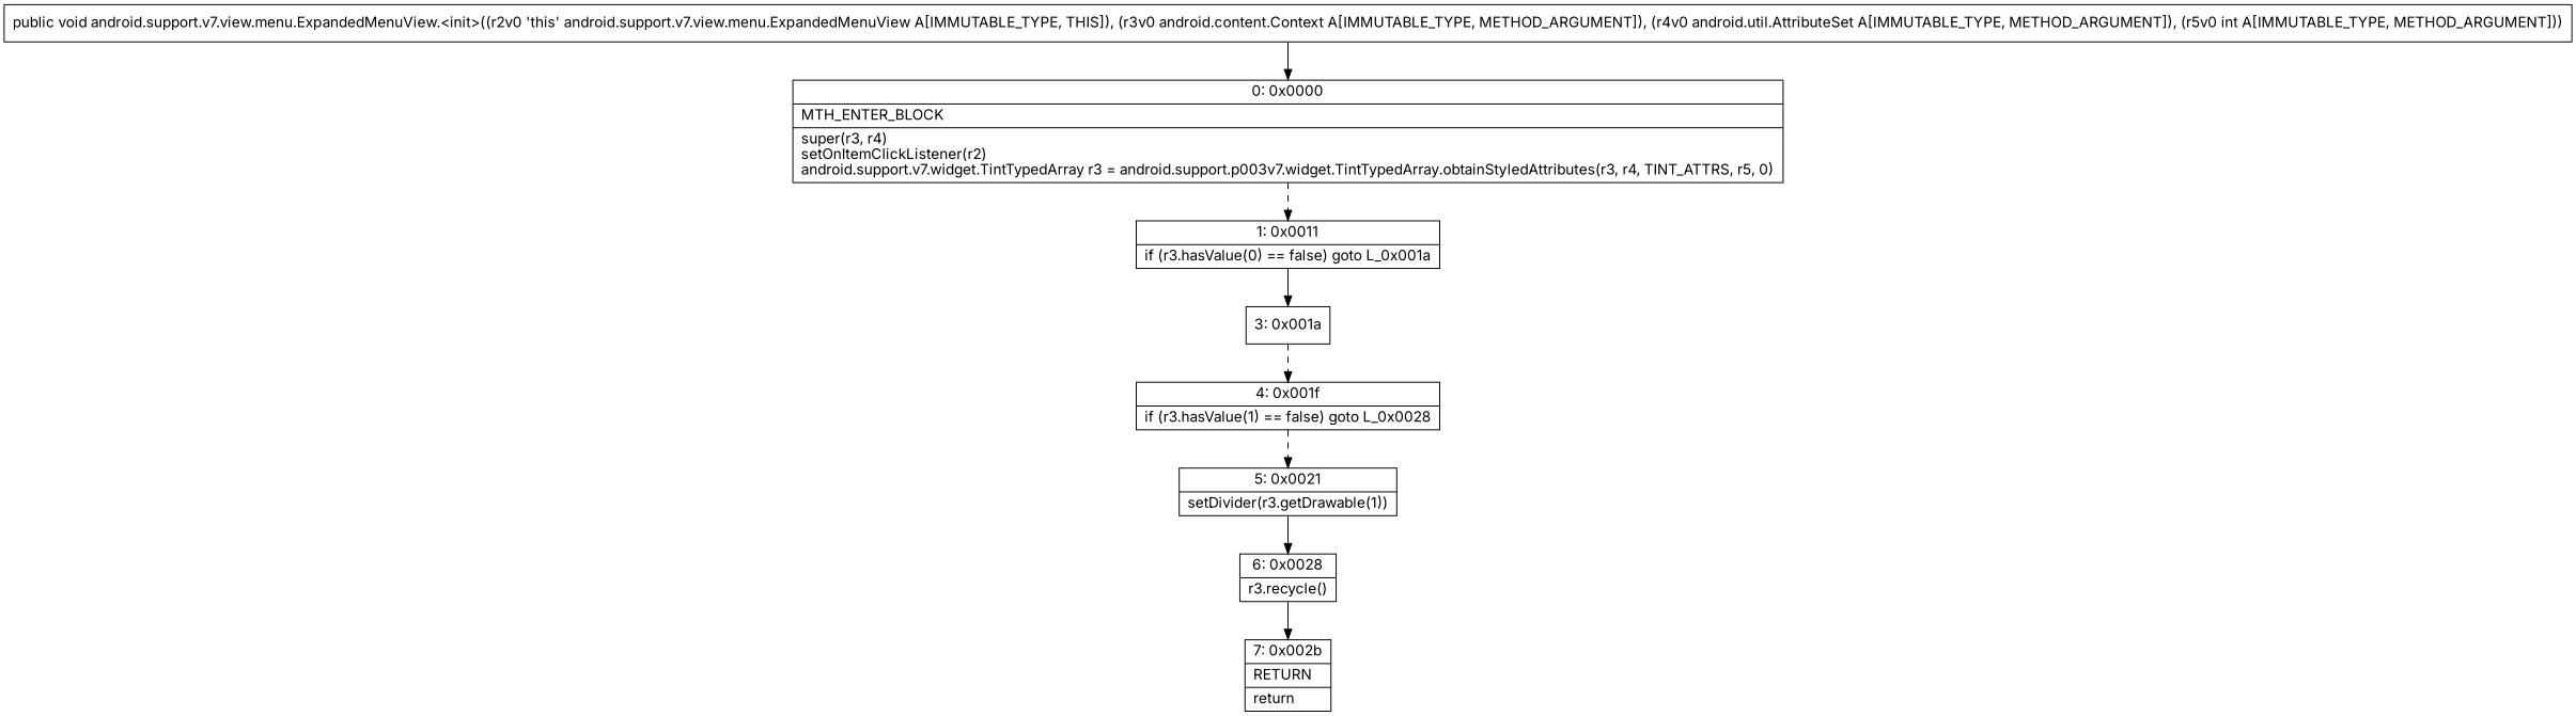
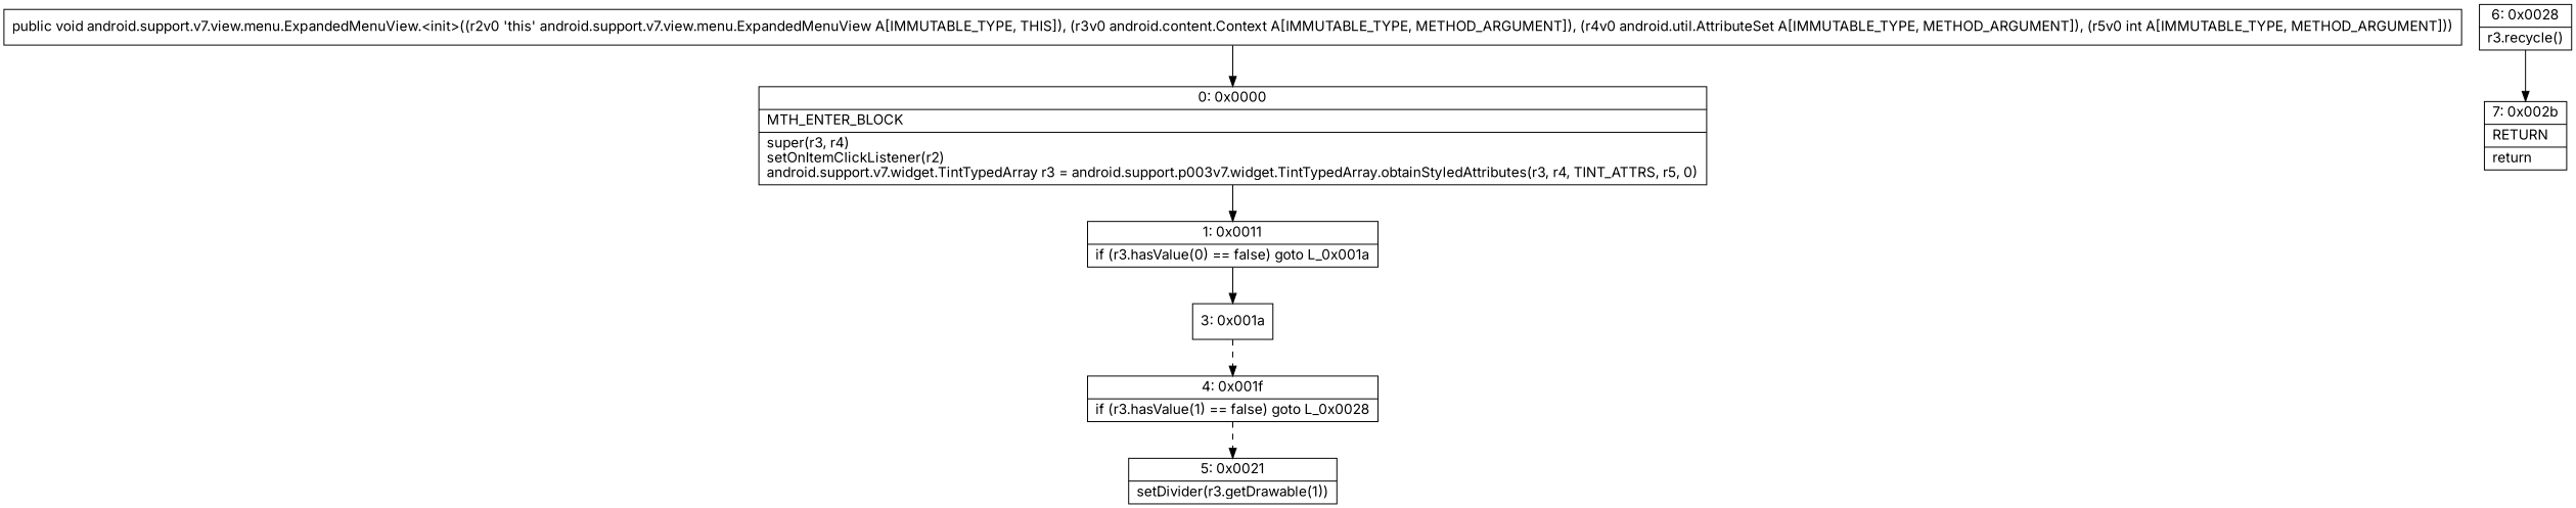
  digraph {
    fontname=Inter
    node [fontname=Inter shape=record]
    edge [fontname=Inter]
    n1 [label="{0\:\ 0x0000|MTH_ENTER_BLOCK\l|super(r3, r4)\lsetOnItemClickListener(r2)\landroid.support.v7.widget.TintTypedArray r3 = android.support.p003v7.widget.TintTypedArray.obtainStyledAttributes(r3, r4, TINT_ATTRS, r5, 0)\l}"]
    n2 [label="{1\:\ 0x0011|if (r3.hasValue(0) == false) goto L_0x001a\l}"]
    n3 [label="{3\:\ 0x001a}"]
    n4 [label="{4\:\ 0x001f|if (r3.hasValue(1) == false) goto L_0x0028\l}"]
    n5 [label="{5\:\ 0x0021|setDivider(r3.getDrawable(1))\l}"]
    n6 [label="{6\:\ 0x0028|r3.recycle()\l}"]
    n7 [label="{7\:\ 0x002b|RETURN\l|return\l}"]
    n8 [label="{public void android.support.v7.view.menu.ExpandedMenuView.\<init\>((r2v0 'this' android.support.v7.view.menu.ExpandedMenuView A[IMMUTABLE_TYPE, THIS]), (r3v0 android.content.Context A[IMMUTABLE_TYPE, METHOD_ARGUMENT]), (r4v0 android.util.AttributeSet A[IMMUTABLE_TYPE, METHOD_ARGUMENT]), (r5v0 int A[IMMUTABLE_TYPE, METHOD_ARGUMENT])) }"]
-   n1 -> n2 [style=dashed]
+   n1 -> n2
    n2 -> n3
    n3 -> n4 [style=dashed]
    n4 -> n5 [style=dashed]
-   n5 -> n6
    n6 -> n7
    n8 -> n1
  }
